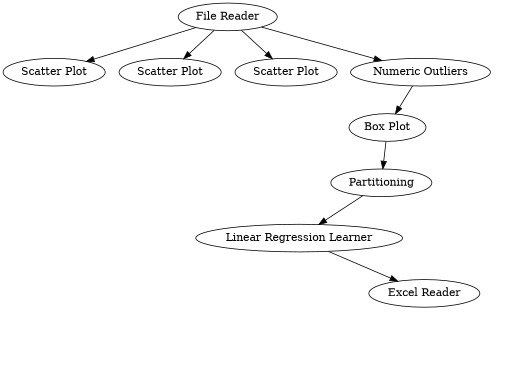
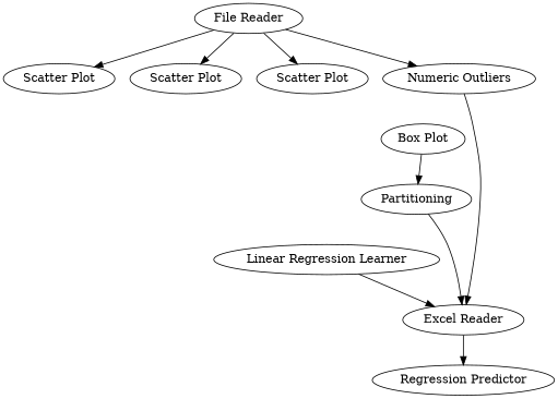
  digraph {
    rankdir=TB
    n1 [label="File Reader"]
    n2 [label="Scatter Plot"]
    n3 [label="Scatter Plot"]
    n4 [label="Scatter Plot"]
    n5 [label="Numeric Outliers"]
    n6 [label="Box Plot"]
    n7 [label=Partitioning]
    n8 [label="Linear Regression Learner"]
    n9 [label="Excel Reader"]
+   n10 [label="Regression Predictor"]
    n1 -> n2
    n1 -> n3
    n1 -> n4
    n1 -> n5
-   n5 -> n6
+   n5 -> n9
    n6 -> n7
-   n7 -> n8
+   n7 -> n9
    n8 -> n9
+   n9 -> n10
  }
